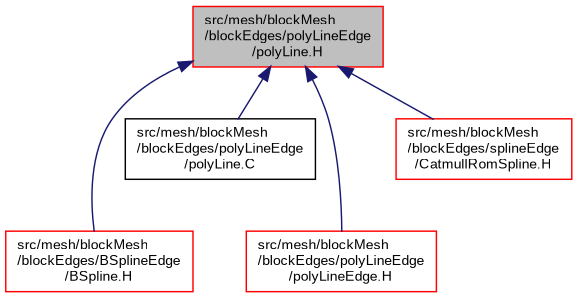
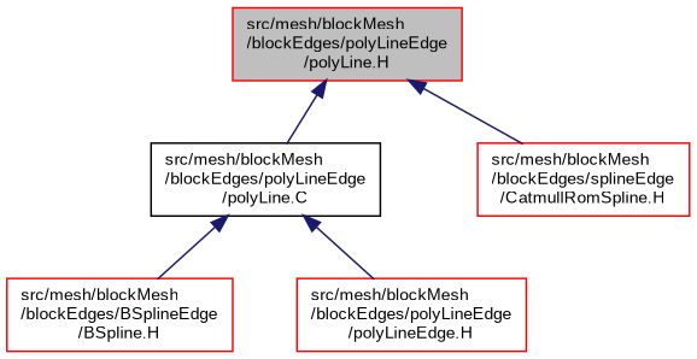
  digraph {
    fontname="Liberation Sans"
    node [color=red fontname="Liberation Sans" fontsize=10 shape=record]
    edge [color=midnightblue dir=back fontname="Liberation Sans" fontsize=10 labelfontname=Helvetica labelfontsize=10 style=solid]
    n1 [fillcolor=grey75 fontcolor=black height=0.2 label="src/mesh/blockMesh\l/blockEdges/polyLineEdge\l/polyLine.H" style=filled width=0.4]
    n2 [height=0.2 label="src/mesh/blockMesh\l/blockEdges/BSplineEdge\l/BSpline.H" width=0.4]
    n3 [color=black height=0.2 label="src/mesh/blockMesh\l/blockEdges/polyLineEdge\l/polyLine.C" width=0.4]
    n4 [height=0.2 label="src/mesh/blockMesh\l/blockEdges/polyLineEdge\l/polyLineEdge.H" width=0.4]
    n5 [height=0.2 label="src/mesh/blockMesh\l/blockEdges/splineEdge\l/CatmullRomSpline.H" width=0.4]
-   n1 -> n2
+   n3 -> n2
    n1 -> n3
-   n1 -> n4
+   n3 -> n4
    n1 -> n5
  }
